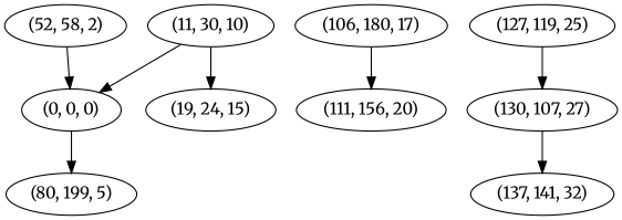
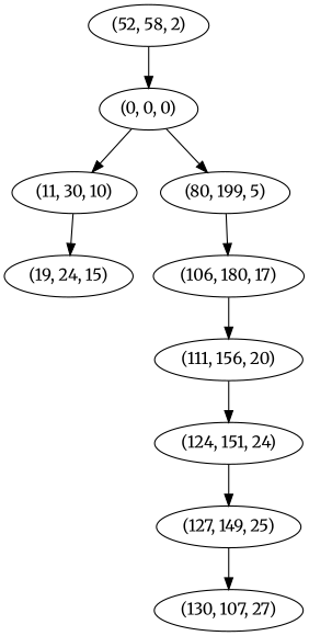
  digraph {
    fontname=Merriweather
    node [fontname=Merriweather]
    edge [fontname=Merriweather]
    "(0, 0, 0)"
    "(11, 30, 10)"
    "(80, 199, 5)"
    "(19, 24, 15)"
    "(52, 58, 2)"
    "(106, 180, 17)"
    n7 [label="(111, 156, 20)"]
-   "(127, 149, 25)" [label="(127, 119, 25)"]
+   "(124, 151, 24)"
+   "(127, 149, 25)"
    n10 [label="(130, 107, 27)"]
-   "(137, 141, 32)"
-   "(11, 30, 10)" -> "(0, 0, 0)"
+   "(0, 0, 0)" -> "(11, 30, 10)"
    "(0, 0, 0)" -> "(80, 199, 5)"
    "(11, 30, 10)" -> "(19, 24, 15)"
+   "(80, 199, 5)" -> "(106, 180, 17)"
    "(52, 58, 2)" -> "(0, 0, 0)"
    "(106, 180, 17)" -> n7
+   n7 -> "(124, 151, 24)"
+   "(124, 151, 24)" -> "(127, 149, 25)"
    "(127, 149, 25)" -> n10
-   n10 -> "(137, 141, 32)"
  }
